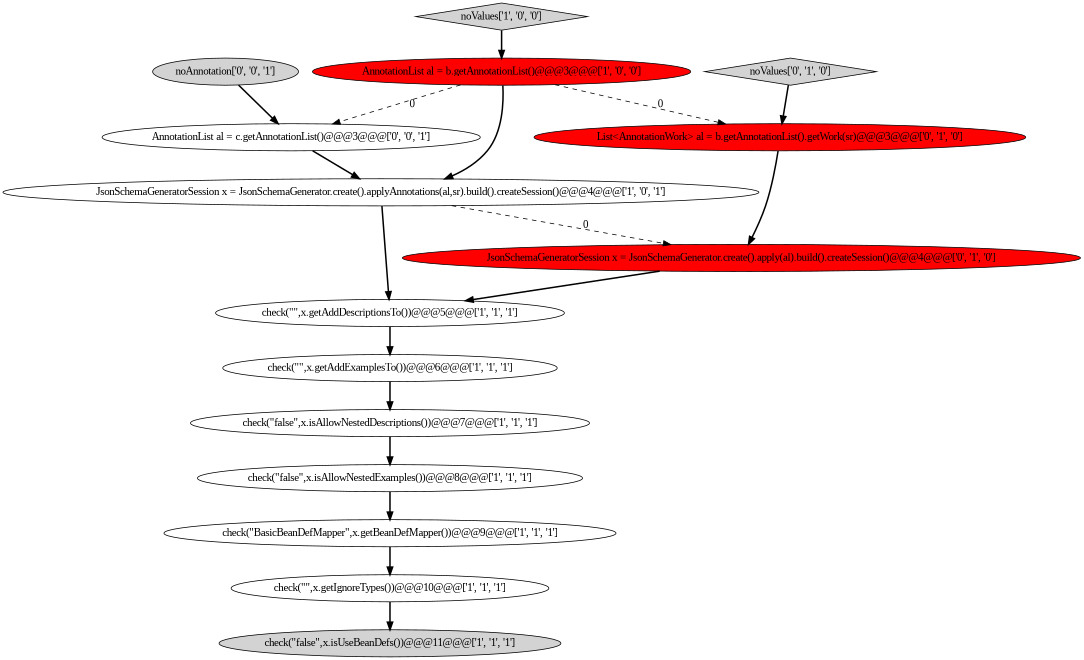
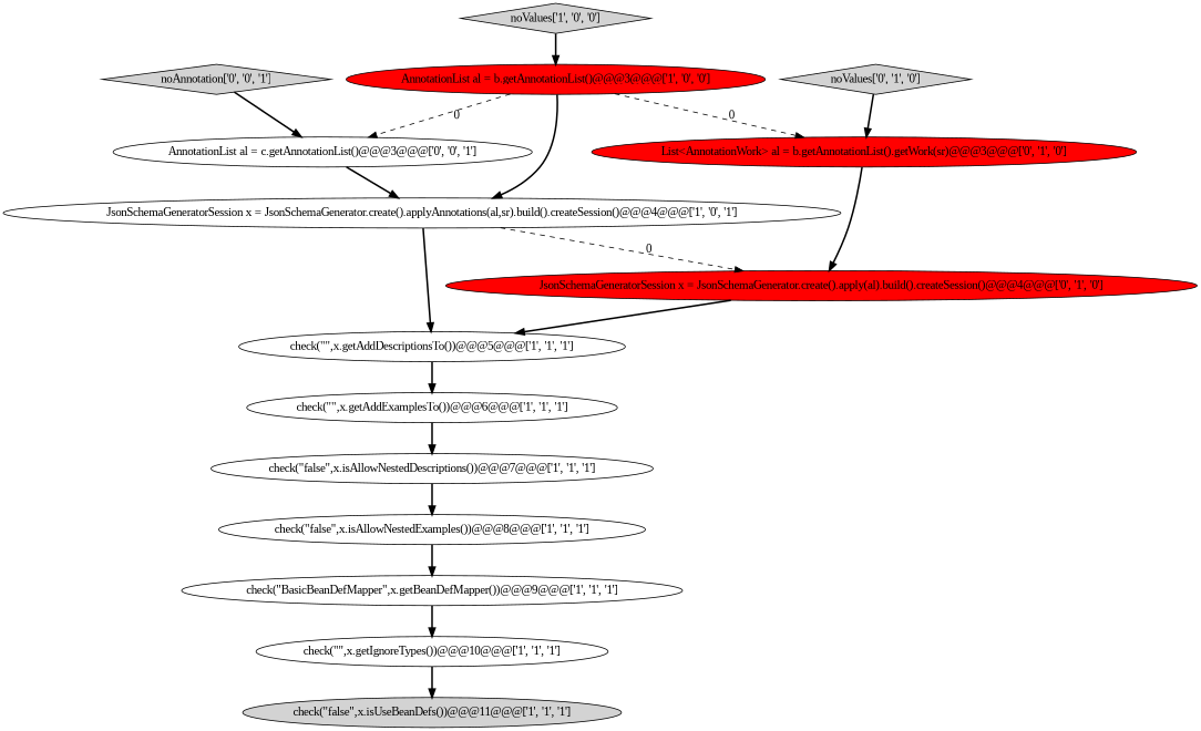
  digraph {
    fontname="Liberation Serif"
    node [fillcolor=white shape=ellipse style=filled fontname="Liberation Serif"]
    edge [style=bold fontname="Liberation Serif"]
    n1 [fillcolor=lightgray label="check(\"false\",x.isUseBeanDefs())@@@11@@@['1', '1', '1']"]
    n2 [label="check(\"\",x.getAddDescriptionsTo())@@@5@@@['1', '1', '1']"]
    n3 [label="check(\"\",x.getAddExamplesTo())@@@6@@@['1', '1', '1']"]
    n4 [label="check(\"false\",x.isAllowNestedDescriptions())@@@7@@@['1', '1', '1']"]
    n5 [label="check(\"false\",x.isAllowNestedExamples())@@@8@@@['1', '1', '1']"]
    n6 [fillcolor=red label="JsonSchemaGeneratorSession x = JsonSchemaGenerator.create().apply(al).build().createSession()@@@4@@@['0', '1', '0']"]
    n7 [fillcolor=red label="AnnotationList al = b.getAnnotationList()@@@3@@@['1', '0', '0']"]
    n8 [fillcolor=red label="List<AnnotationWork> al = b.getAnnotationList().getWork(sr)@@@3@@@['0', '1', '0']"]
    n9 [label="AnnotationList al = c.getAnnotationList()@@@3@@@['0', '0', '1']"]
    n10 [label="JsonSchemaGeneratorSession x = JsonSchemaGenerator.create().applyAnnotations(al,sr).build().createSession()@@@4@@@['1', '0', '1']"]
    n11 [label="check(\"\",x.getIgnoreTypes())@@@10@@@['1', '1', '1']"]
    n12 [fillcolor=lightgray label="noValues['1', '0', '0']" shape=diamond]
-   n13 [fillcolor=lightgray label="noAnnotation['0', '0', '1']"]
+   n13 [fillcolor=lightgray label="noAnnotation['0', '0', '1']" shape=diamond]
    n14 [label="check(\"BasicBeanDefMapper\",x.getBeanDefMapper())@@@9@@@['1', '1', '1']"]
    n15 [fillcolor=lightgray label="noValues['0', '1', '0']" shape=diamond]
    n2 -> n3
    n3 -> n4
    n4 -> n5
    n5 -> n14
    n6 -> n2
    n7 -> n8 [label=0 style=dashed]
    n7 -> n9 [label=0 style=dashed]
    n7 -> n10
    n8 -> n6
    n9 -> n10
    n10 -> n2
    n10 -> n6 [label=0 style=dashed]
    n11 -> n1
    n12 -> n7
    n13 -> n9
    n14 -> n11
    n15 -> n8
  }
